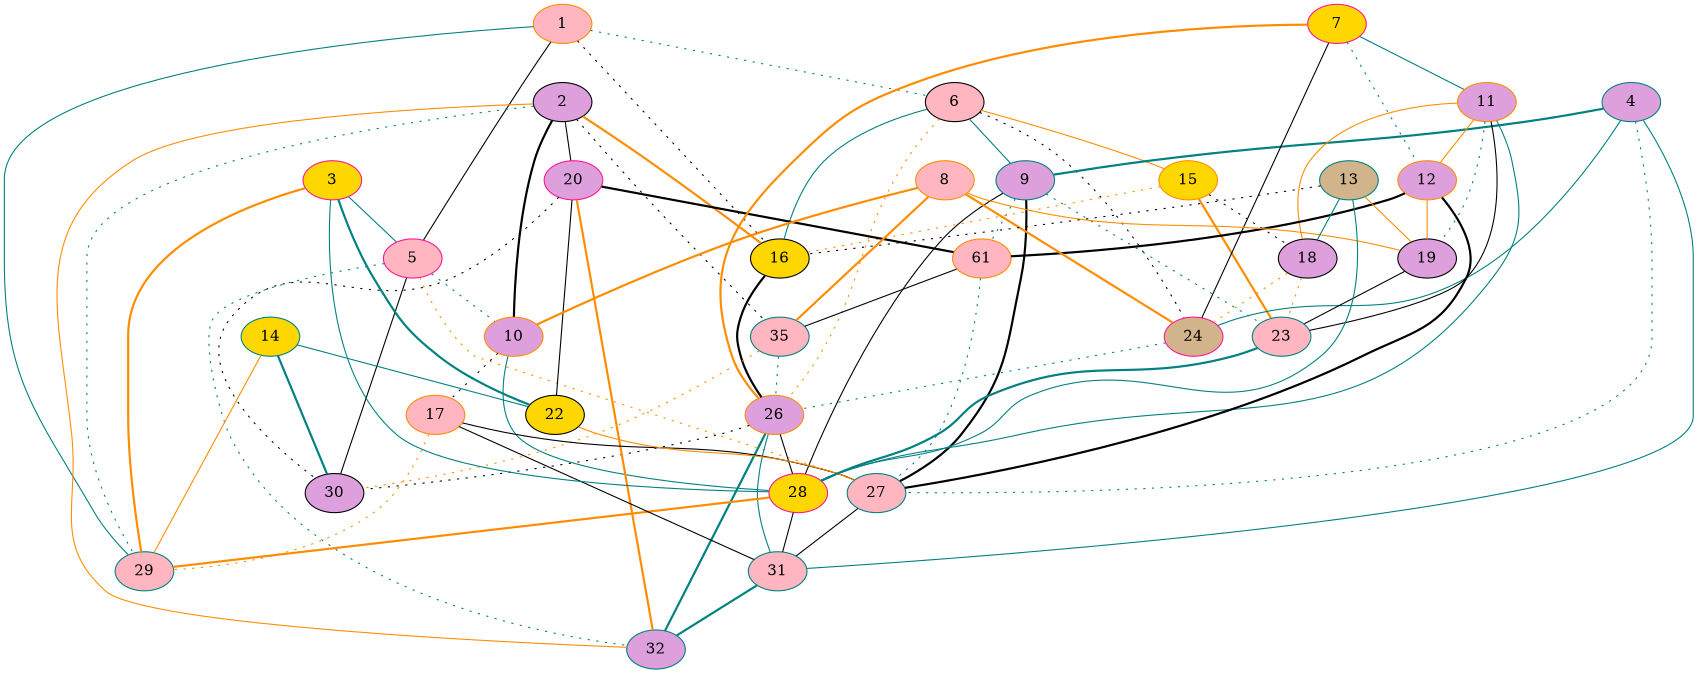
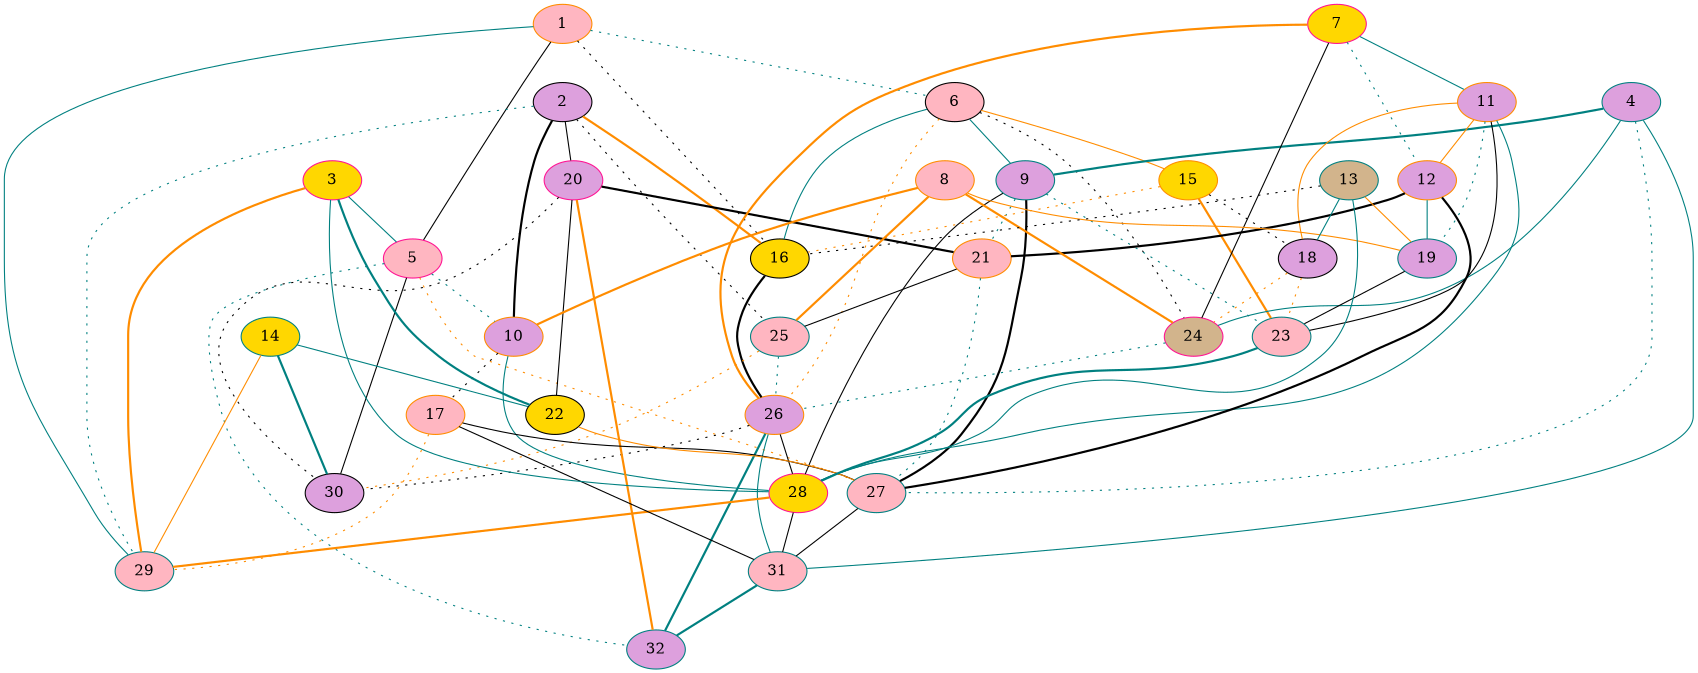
  graph {
    node [color=teal fillcolor=plum style=filled]
    edge [color=teal style=solid weight=1.0]
    1 [color=darkorange fillcolor=lightpink]
    5 [color=deeppink fillcolor=lightpink]
    6 [color=black fillcolor=lightpink]
    16 [color=black fillcolor=gold]
    29 [fillcolor=lightpink]
    10 [color=darkorange]
    32
    27 [fillcolor=lightpink]
    30 [color=black]
    9
    24 [color=deeppink fillcolor=tan]
    15 [color=darkorange fillcolor=gold]
    26 [color=darkorange]
    2 [color=black]
    20 [color=deeppink]
-   25 [fillcolor=lightpink label=35]
+   25 [fillcolor=lightpink]
    28 [color=deeppink fillcolor=gold]
    17 [color=darkorange fillcolor=lightpink]
    22 [color=black fillcolor=gold]
-   21 [color=darkorange fillcolor=lightpink label=61]
+   21 [color=darkorange fillcolor=lightpink]
    3 [color=deeppink fillcolor=gold]
    31 [fillcolor=lightpink]
    4
    23 [fillcolor=lightpink]
    18 [color=black]
    7 [color=deeppink fillcolor=gold]
    11 [color=darkorange]
    12 [color=darkorange]
-   19 [color=black]
+   19
    8 [color=darkorange fillcolor=lightpink]
    13 [fillcolor=tan]
    14 [fillcolor=gold]
    1 -- 5 [color=black]
    1 -- 6 [style=dotted]
    1 -- 16 [color=black style=dotted]
    1 -- 29
    5 -- 10 [style=dotted]
    5 -- 32 [style=dotted]
    5 -- 27 [color=darkorange style=dotted]
    5 -- 30 [color=black]
    6 -- 16
    6 -- 9
    6 -- 24 [color=black style=dotted]
    6 -- 15 [color=darkorange]
    6 -- 26 [color=darkorange style=dotted]
    16 -- 26 [color=black style=bold]
    10 -- 28
    10 -- 17 [color=black style=dotted]
    27 -- 31 [color=black]
    9 -- 27 [color=black style=bold]
    9 -- 28 [color=black]
    9 -- 21 [style=dotted]
    9 -- 23 [style=dotted]
    24 -- 26 [style=dotted]
    15 -- 16 [color=darkorange style=dotted]
    15 -- 23 [color=darkorange style=bold]
    15 -- 18 [color=black style=dotted]
    26 -- 32 [style=bold]
    26 -- 30 [color=black style=dotted]
    26 -- 28 [color=black weight=2.0]
    26 -- 31
    2 -- 16 [color=darkorange style=bold]
    2 -- 29 [style=dotted]
    2 -- 10 [color=black style=bold weight=2.0]
-   2 -- 32 [color=darkorange]
    2 -- 20 [color=black weight=2.0]
    2 -- 25 [color=black style=dotted]
    20 -- 32 [color=darkorange style=bold]
    20 -- 30 [color=black style=dotted]
    20 -- 22 [color=black]
    20 -- 21 [color=black style=bold]
    25 -- 30 [color=darkorange style=dotted]
    25 -- 26 [style=dotted]
    28 -- 29 [color=darkorange style=bold]
    28 -- 31 [color=black]
    17 -- 29 [color=darkorange style=dotted]
    17 -- 27 [color=black]
    17 -- 31 [color=black]
    22 -- 27 [color=darkorange weight=2.0]
    21 -- 27 [style=dotted]
    21 -- 25 [color=black]
    3 -- 5
    3 -- 29 [color=darkorange style=bold]
    3 -- 28
    3 -- 22 [style=bold]
    31 -- 32 [style=bold]
    4 -- 27 [style=dotted]
    4 -- 9 [style=bold]
    4 -- 24
    4 -- 31
    23 -- 28 [style=bold]
    18 -- 24 [color=darkorange style=dotted]
    18 -- 23 [color=darkorange style=dotted]
    7 -- 24 [color=black]
    7 -- 26 [color=darkorange style=bold]
    7 -- 11
    7 -- 12 [style=dotted]
    11 -- 28
    11 -- 23 [color=black]
    11 -- 18 [color=darkorange]
    11 -- 12 [color=darkorange]
    11 -- 19 [style=dotted]
    12 -- 27 [color=black style=bold]
    12 -- 21 [color=black style=bold weight=2.0]
-   12 -- 19 [color=darkorange]
+   12 -- 19
    19 -- 23 [color=black]
    8 -- 10 [color=darkorange style=bold]
    8 -- 24 [color=darkorange style=bold]
    8 -- 25 [color=darkorange style=bold]
    8 -- 19 [color=darkorange]
    13 -- 16 [color=black style=dotted]
    13 -- 28
    13 -- 18 [weight=2.0]
    13 -- 19 [color=darkorange weight=2.0]
    14 -- 29 [color=darkorange]
    14 -- 30 [style=bold]
    14 -- 22 [weight=2.0]
  }
